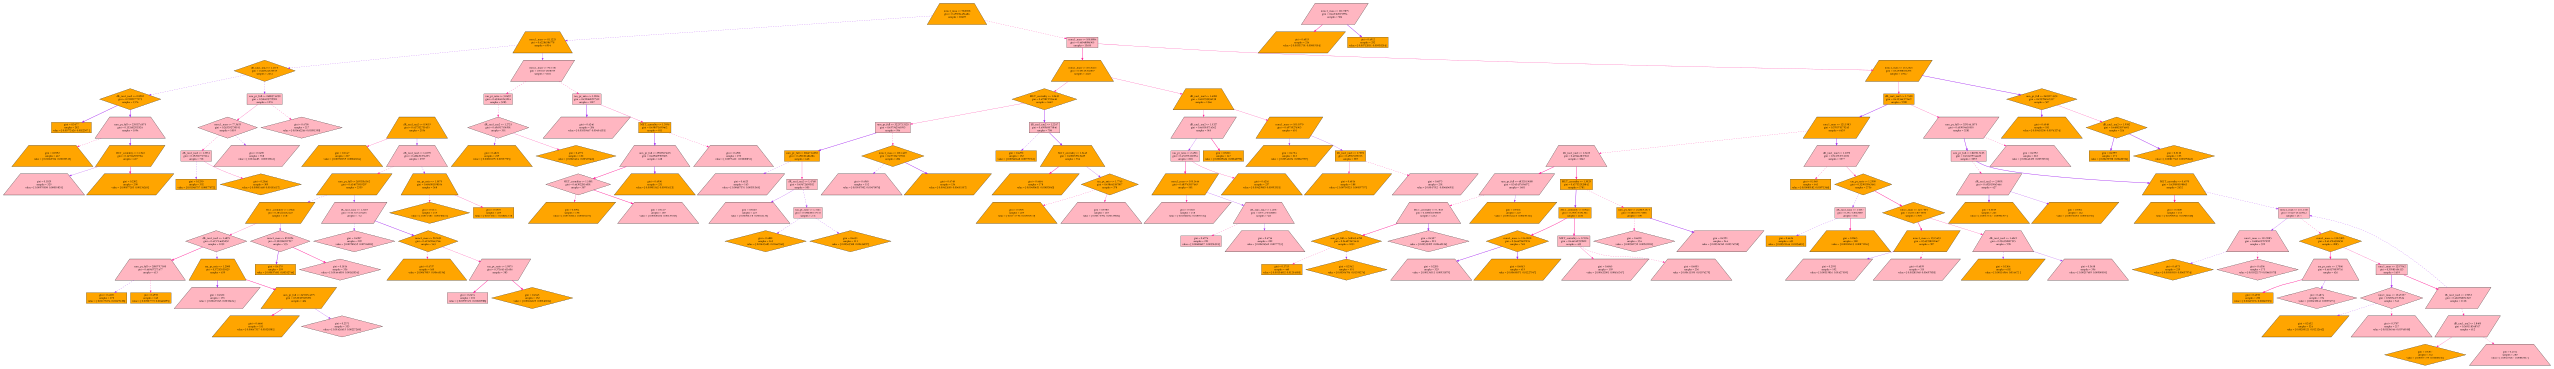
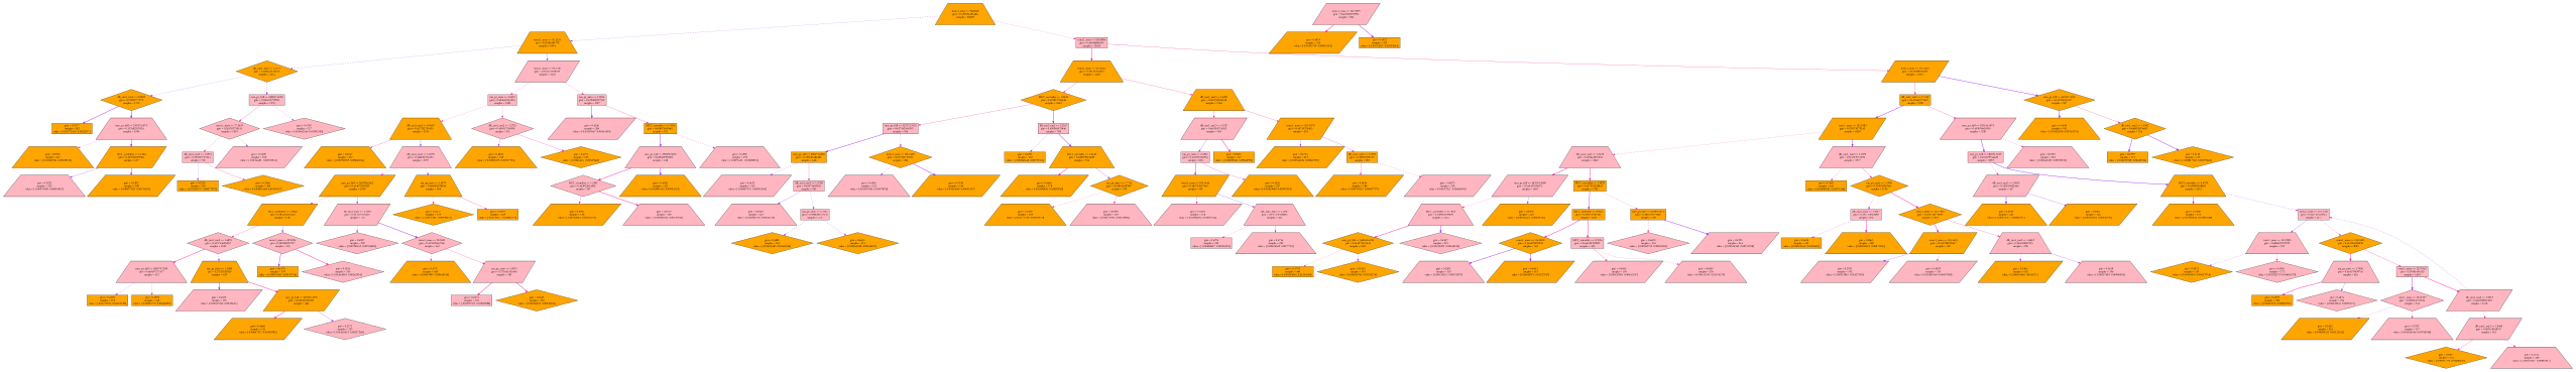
  digraph {
    fontname="EB Garamond"
    node [fillcolor=orange fontname="EB Garamond" shape=trapezium style=filled]
    edge [color=deeppink fontname="EB Garamond" style=dashed]
    n1 [label="mmc1_mass <= 98.0858\ngini = 0.499234496486\nsamples = 20609"]
    n2 [label="mmc1_mass <= 81.1225\ngini = 0.42286386778\nsamples = 6954"]
    n3 [fillcolor=lightpink label="mmc1_mass <= 108.8084\ngini = 0.46048886965\nsamples = 13655" shape=box]
    n4 [label="dR_tau1_tau2 <= 1.1874\ngini = 0.268422434459\nsamples = 2652" shape=diamond]
    n5 [fillcolor=lightpink label="mmc1_mass <= 94.5706\ngini = 0.455071408939\nsamples = 4302" shape=parallelogram]
    n6 [label="mmc1_mass <= 103.8323\ngini = 0.49519351809\nsamples = 3228"]
    n7 [label="mmc1_mass <= 153.2425\ngini = 0.429988036394\nsamples = 10427" shape=parallelogram]
    n8 [label="dR_tau1_tau2 <= 0.8902\ngini = 0.19289777273\nsamples = 1376" shape=diamond]
    n9 [fillcolor=lightpink label="sum_pt_full <= 268837.6250\ngini = 0.326693799901\nsamples = 1276" shape=box]
    n10 [fillcolor=lightpink label="tau_pt_ratio <= 3.0459\ngini = 0.432641243214\nsamples = 3285" shape=box]
    n11 [fillcolor=lightpink label="tau_pt_ratio <= 1.2814\ngini = 0.492060097532\nsamples = 1017" shape=box]
    n12 [label="gini = 0.3477\nsamples = 282\nvalue = [ 0.00772426  0.0022307 ]" shape=box]
    n13 [fillcolor=lightpink label="sum_pt_full <= 235927.6875\ngini = 0.132482392524\nsamples = 1094"]
    n14 [fillcolor=lightpink label="mmc1_mass <= 77.3693\ngini = 0.263392730551\nsamples = 1059" shape=diamond]
    n15 [fillcolor=lightpink label="gini = 0.4705\nsamples = 217\nvalue = [ 0.00642266  0.00391399]" shape=diamond]
    n16 [label="gini = 0.0592\nsamples = 467\nvalue = [ 0.01063556  0.00033513]"]
    n17 [label="MET_centrality <= 1.1543\ngini = 0.169162592784\nsamples = 627" shape=parallelogram]
    n18 [fillcolor=lightpink label="gini = 0.1029\nsamples = 329\nvalue = [ 0.00970508  0.00055835]"]
    n19 [label="gini = 0.2302\nsamples = 298\nvalue = [ 0.00877283  0.00134265]" shape=parallelogram]
    n20 [fillcolor=lightpink label="dR_tau1_tau2 <= 1.3531\ngini = 0.192527719114\nsamples = 701" shape=box]
    n21 [fillcolor=lightpink label="gini = 0.3490\nsamples = 358\nvalue = [ 0.0114685   0.00333361]" shape=parallelogram]
    n22 [label="gini = 0.1290\nsamples = 392\nvalue = [ 0.01045757  0.00077872]" shape=box]
    n23 [label="gini = 0.2566\nsamples = 309\nvalue = [ 0.00851468  0.00151617]" shape=diamond]
    n24 [label="dR_tau1_tau2 <= 0.9619\ngini = 0.417332735435\nsamples = 2934"]
    n25 [fillcolor=lightpink label="dR_tau1_tau2 <= 1.2725\ngini = 0.496917596901\nsamples = 351" shape=diamond]
    n26 [fillcolor=lightpink label="gini = 0.4246\nsamples = 206\nvalue = [ 0.01030467  0.00454135]" shape=parallelogram]
    n27 [label="MET_centrality <= 1.3596\ngini = 0.498071699462\nsamples = 811" shape=box]
    n28 [label="gini = 0.1147\nsamples = 227\nvalue = [ 0.00932259  0.00060654]"]
    n29 [fillcolor=lightpink label="dR_tau1_tau2 <= 1.6593\ngini = 0.428652376255\nsamples = 2707"]
    n30 [label="gini = 0.4821\nsamples = 219\nvalue = [ 0.00818195  0.00557705]"]
    n31 [label="gini = 0.4971\nsamples = 132\nvalue = [ 0.0045424   0.00529462]" shape=diamond]
    n32 [label="sum_pt_full <= 269920.6562\ngini = 0.414075959207\nsamples = 2339" shape=parallelogram]
    n33 [label="tau_pt_ratio <= 1.5875\ngini = 0.484981598104\nsamples = 368"]
    n34 [label="MET_centrality <= 1.0026\ngini = 0.385210242129\nsamples = 1587" shape=parallelogram]
    n35 [fillcolor=lightpink label="dR_tau1_tau2 <= 1.3169\ngini = 0.457697234245\nsamples = 752" shape=parallelogram]
    n36 [label="gini = 0.4371\nsamples = 159\nvalue = [ 0.0071483   0.00340615]" shape=diamond]
    n37 [label="gini = 0.4993\nsamples = 209\nvalue = [ 0.00735677  0.00681379]" shape=box]
    n38 [fillcolor=lightpink label="mmc1_mass <= 89.2094\ngini = 0.300386907917\nsamples = 535" shape=diamond]
    n39 [fillcolor=lightpink label="dR_tau1_tau2 <= 1.4895\ngini = 0.415714685032\nsamples = 1052" shape=diamond]
-   n40 [label="mmc1_mass <= 90.9651\ngini = 0.419492443766\nsamples = 543" shape=diamond]
+   n40 [fillcolor=lightpink label="mmc1_mass <= 90.9651\ngini = 0.419492443766\nsamples = 543" shape=diamond]
    n41 [fillcolor=lightpink label="gini = 0.4987\nsamples = 209\nvalue = [ 0.00780459  0.00704818]" shape=diamond]
    n42 [fillcolor=lightpink label="gini = 0.1814\nsamples = 336\nvalue = [ 0.01444058  0.00162034]" shape=diamond]
    n43 [label="gini = 0.4170\nsamples = 199\nvalue = [ 0.00837681  0.00352744]" shape=box]
    n44 [label="tau_pt_ratio <= 1.2000\ngini = 0.37253530529\nsamples = 639"]
    n45 [fillcolor=lightpink label="sum_pt_full <= 208979.7500\ngini = 0.460497271477\nsamples = 413"]
    n46 [fillcolor=lightpink label="gini = 0.4522\nsamples = 155\nvalue = [ 0.00637245  0.0033624 ]" shape=parallelogram]
    n47 [label="sum_pt_full <= 245525.4375\ngini = 0.333327833391\nsamples = 484" shape=parallelogram]
    n48 [label="gini = 0.4103\nsamples = 270\nvalue = [ 0.01173374  0.00475138]" shape=box]
    n49 [label="gini = 0.4992\nsamples = 143\nvalue = [ 0.00507773  0.00468295]" shape=box]
    n50 [fillcolor=lightpink label="gini = 0.2371\nsamples = 333\nvalue = [ 0.01426453  0.00227268]" shape=diamond]
    n51 [label="gini = 0.4466\nsamples = 151\nvalue = [ 0.00647317  0.00328381]" shape=parallelogram]
    n52 [fillcolor=lightpink label="tau_pt_ratio <= 1.9875\ngini = 0.371661411606\nsamples = 383" shape=parallelogram]
    n53 [label="gini = 0.4797\nsamples = 160\nvalue = [ 0.0067009   0.00445194]"]
    n54 [fillcolor=lightpink label="gini = 0.2674\nsamples = 231\nvalue = [ 0.00957471  0.00180988]" shape=box]
    n55 [label="gini = 0.4545\nsamples = 152\nvalue = [ 0.00634225  0.00340234]" shape=diamond]
    n56 [fillcolor=lightpink label="sum_pt_full <= 298350.5625\ngini = 0.489609903505\nsamples = 618"]
    n57 [fillcolor=lightpink label="gini = 0.4901\nsamples = 193\nvalue = [ 0.0075412   0.01000851]"]
    n58 [fillcolor=lightpink label="MET_centrality <= 1.1081\ngini = 0.463022814001\nsamples = 387" shape=diamond]
    n59 [label="gini = 0.4996\nsamples = 231\nvalue = [ 0.00901562  0.00951613]"]
    n60 [label="gini = 0.4902\nsamples = 198\nvalue = [ 0.00748361  0.00564193]" shape=parallelogram]
    n61 [fillcolor=lightpink label="gini = 0.4119\nsamples = 189\nvalue = [ 0.00830186  0.00339358]"]
    n62 [label="MET_centrality <= 1.2649\ngini = 0.499819785448\nsamples = 1662" shape=diamond]
    n63 [label="dR_tau1_tau2 <= 1.6081\ngini = 0.481933836238\nsamples = 1566"]
    n64 [label="dR_tau1_tau2 <= 1.7450\ngini = 0.415346377669\nsamples = 9920" shape=box]
    n65 [label="sum_pt_full <= 260327.4531\ngini = 0.495996165337\nsamples = 507" shape=diamond]
    n66 [fillcolor=lightpink label="sum_pt_full <= 322373.3125\ngini = 0.497942545953\nsamples = 954" shape=box]
    n67 [fillcolor=lightpink label="dR_tau1_tau2 <= 1.2247\ngini = 0.490968575846\nsamples = 708" shape=box]
    n68 [fillcolor=lightpink label="dR_tau1_tau2 <= 1.5327\ngini = 0.465010714362\nsamples = 965" shape=parallelogram]
    n69 [label="mmc1_mass <= 105.5970\ngini = 0.49759276963\nsamples = 601" shape=parallelogram]
    n70 [label="sum_pt_full <= 206671.6250\ngini = 0.492102486286\nsamples = 668" shape=box]
    n71 [label="mmc1_mass <= 101.1429\ngini = 0.497334719311\nsamples = 286" shape=diamond]
    n72 [label="gini = 0.4292\nsamples = 152\nvalue = [ 0.00360648  0.00795761]" shape=box]
    n73 [label="MET_centrality <= 1.3445\ngini = 0.498259315489\nsamples = 556"]
    n74 [fillcolor=lightpink label="gini = 0.4623\nsamples = 163\nvalue = [ 0.00687376  0.00391348]" shape=parallelogram]
    n75 [fillcolor=lightpink label="dR_tau1_tau2 <= 1.4768\ngini = 0.49672609302\nsamples = 505" shape=box]
    n76 [fillcolor=lightpink label="gini = 0.4965\nsamples = 152\nvalue = [ 0.00557002  0.00470876]"]
    n77 [label="gini = 0.4748\nsamples = 134\nvalue = [ 0.00412685  0.00651557]" shape=parallelogram]
    n78 [fillcolor=lightpink label="gini = 0.4660\nsamples = 229\nvalue = [ 0.00960378  0.00563134]"]
    n79 [fillcolor=lightpink label="tau_pt_ratio <= 1.7661\ngini = 0.498648579578\nsamples = 276" shape=box]
    n80 [label="gini = 0.4631\nsamples = 111\nvalue = [ 0.00363588  0.00634897]" shape=diamond]
    n81 [label="gini = 0.4881\nsamples = 165\nvalue = [ 0.00613485  0.00449341]" shape=diamond]
    n82 [label="gini = 0.4664\nsamples = 178\nvalue = [ 0.00490631  0.00833843]" shape=parallelogram]
    n83 [label="tau_pt_ratio <= 1.7745\ngini = 0.498641587807\nsamples = 378" shape=diamond]
    n84 [label="gini = 0.4905\nsamples = 209\nvalue = [ 0.00779796  0.00590579]"]
    n85 [fillcolor=lightpink label="gini = 0.4980\nsamples = 169\nvalue = [ 0.00474992  0.00539882]"]
    n86 [fillcolor=lightpink label="tau_pt_ratio <= 2.4911\ngini = 0.476991120554\nsamples = 818" shape=box]
    n87 [label="gini = 0.3811\nsamples = 147\nvalue = [ 0.00289626  0.00840992]" shape=box]
    n88 [label="gini = 0.4734\nsamples = 212\nvalue = [ 0.00542694  0.00867907]" shape=parallelogram]
    n89 [label="dR_tau1_tau2 <= 1.7891\ngini = 0.49967695153\nsamples = 389" shape=box]
    n90 [label="mmc1_mass <= 105.1444\ngini = 0.489743557649\nsamples = 581" shape=parallelogram]
    n91 [label="gini = 0.4216\nsamples = 237\nvalue = [ 0.00429883  0.00993315]"]
    n92 [fillcolor=lightpink label="gini = 0.4518\nsamples = 158\nvalue = [ 0.00366052  0.00695552]" shape=parallelogram]
    n93 [fillcolor=lightpink label="dR_tau1_tau2 <= 1.2847\ngini = 0.497270928083\nsamples = 423"]
    n94 [fillcolor=lightpink label="gini = 0.4756\nsamples = 202\nvalue = [ 0.00496362  0.0077753 ]"]
    n95 [fillcolor=lightpink label="gini = 0.4974\nsamples = 221\nvalue = [ 0.00688627  0.00596518]" shape=box]
    n96 [label="gini = 0.4814\nsamples = 188\nvalue = [ 0.00750325  0.00507797]" shape=parallelogram]
    n97 [fillcolor=lightpink label="gini = 0.4873\nsamples = 201\nvalue = [ 0.0047912   0.00660695]" shape=parallelogram]
    n98 [label="mmc1_mass <= 121.1983\ngini = 0.370975179243\nsamples = 6639" shape=parallelogram]
    n99 [fillcolor=lightpink label="sum_pt_full <= 329146.1875\ngini = 0.459094418555\nsamples = 3281" shape=parallelogram]
    n100 [label="gini = 0.4548\nsamples = 181\nvalue = [ 0.00410296  0.00763274]"]
    n101 [label="dR_tau1_tau2 <= 1.9582\ngini = 0.448825074601\nsamples = 326" shape=diamond]
    n102 [fillcolor=lightpink label="dR_tau1_tau2 <= 1.3433\ngini = 0.405642837365\nsamples = 3262"]
    n103 [fillcolor=lightpink label="dR_tau1_tau2 <= 1.1070\ngini = 0.311913711031\nsamples = 3377" shape=parallelogram]
    n104 [fillcolor=lightpink label="sum_pt_full <= 186931.3125\ngini = 0.451499744485\nsamples = 3059" shape=box]
    n105 [fillcolor=lightpink label="gini = 0.4992\nsamples = 222\nvalue = [ 0.00642493  0.00592351]"]
    n106 [fillcolor=lightpink label="sum_pt_full <= 483210.9688\ngini = 0.343437694872\nsamples = 1481" shape=parallelogram]
    n107 [label="MET_centrality <= 1.3029\ngini = 0.437332928842\nsamples = 1781" shape=box]
    n108 [label="gini = 0.1540\nsamples = 641\nvalue = [ 0.00089182  0.00971366]" shape=box]
    n109 [label="tau_pt_ratio <= 1.2990\ngini = 0.329093943641\nsamples = 2736" shape=diamond]
    n110 [fillcolor=lightpink label="MET_centrality <= 0.7818\ngini = 0.308436598409\nsamples = 1252"]
    n111 [label="gini = 0.4456\nsamples = 229\nvalue = [ 0.00352214  0.00698766]" shape=parallelogram]
    n112 [label="MET_centrality <= 0.9621\ngini = 0.399174591301\nsamples = 1183" shape=box]
    n113 [label="sum_pt_full <= 252869.1875\ngini = 0.486597074485\nsamples = 598" shape=box]
    n114 [fillcolor=lightpink label="gini = 0.4507\nsamples = 221\nvalue = [ 0.00335209  0.00642126]" shape=diamond]
    n115 [label="sum_pt_full <= 368163.6250\ngini = 0.244072615445\nsamples = 1031" shape=diamond]
    n116 [label="gini = 0.2942\nsamples = 591\nvalue = [ 0.00304706  0.01395274]" shape=diamond]
    n117 [label="gini = 0.1753\nsamples = 440\nvalue = [ 0.00134852  0.01254558]" shape=box]
    n118 [fillcolor=lightpink label="MET_centrality <= 0.7696\ngini = 0.444142939822\nsamples = 435" shape=box]
    n119 [label="mmc1_mass <= 116.0108\ngini = 0.346699607094\nsamples = 748" shape=diamond]
    n120 [fillcolor=lightpink label="gini = 0.4991\nsamples = 244\nvalue = [ 0.00526942  0.00574958]" shape=parallelogram]
    n121 [fillcolor=lightpink label="gini = 0.4690\nsamples = 354\nvalue = [ 0.00582732  0.00969218]" shape=diamond]
    n122 [fillcolor=lightpink label="gini = 0.4005\nsamples = 236\nvalue = [ 0.00411595  0.01074279]"]
    n123 [fillcolor=lightpink label="gini = 0.4845\nsamples = 199\nvalue = [ 0.00432001  0.00616347]" shape=parallelogram]
    n124 [label="gini = 0.4063\nsamples = 419\nvalue = [ 0.00485871  0.01227947]" shape=parallelogram]
    n125 [fillcolor=lightpink label="gini = 0.2205\nsamples = 329\nvalue = [ 0.00134511  0.00931879]"]
    n126 [fillcolor=lightpink label="dR_tau1_tau2 <= 1.4347\ngini = 0.391753063089\nsamples = 831" shape=box]
    n127 [label="mmc1_mass <= 129.7404\ngini = 0.293718975895\nsamples = 1905" shape=diamond]
    n128 [label="gini = 0.2863\nsamples = 380\nvalue = [ 0.00182413  0.00871216]"]
    n129 [label="gini = 0.4424\nsamples = 451\nvalue = [ 0.00521166  0.0105683 ]" shape=box]
    n130 [fillcolor=lightpink label="dR_tau1_tau2 <= 1.4049\ngini = 0.236350887515\nsamples = 998"]
    n131 [label="mmc1_mass <= 133.5453\ngini = 0.343938012467\nsamples = 907" shape=parallelogram]
    n132 [fillcolor=lightpink label="gini = 0.3458\nsamples = 396\nvalue = [ 0.00257489  0.00900505]"]
    n133 [label="gini = 0.1364\nsamples = 602\nvalue = [ 0.00114964  0.014472  ]" shape=parallelogram]
    n134 [fillcolor=lightpink label="gini = 0.4099\nsamples = 315\nvalue = [ 0.00281948  0.00697838]" shape=parallelogram]
    n135 [fillcolor=lightpink label="gini = 0.2991\nsamples = 592\nvalue = [ 0.00319816  0.01427509]" shape=parallelogram]
    n136 [fillcolor=lightpink label="dR_tau1_tau2 <= 2.0891\ngini = 0.492019043466\nsamples = 427" shape=parallelogram]
    n137 [label="MET_centrality <= 0.4970\ngini = 0.439805598863\nsamples = 2632"]
    n138 [label="gini = 0.4649\nsamples = 265\nvalue = [ 0.00570767  0.00981997]"]
    n139 [label="gini = 0.4961\nsamples = 162\nvalue = [ 0.00545055  0.00456545]" shape=parallelogram]
    n140 [label="gini = 0.5000\nsamples = 155\nvalue = [ 0.00490511  0.00483568]"]
    n141 [fillcolor=lightpink label="mmc1_mass <= 115.1760\ngini = 0.429714119812\nsamples = 2477" shape=box]
    n142 [fillcolor=lightpink label="mmc1_mass <= 111.9085\ngini = 0.480405787899\nsamples = 392"]
    n143 [label="mmc1_mass <= 138.3305\ngini = 0.414784382658\nsamples = 2085" shape=diamond]
    n144 [fillcolor=lightpink label="gini = 0.4396\nsamples = 173\nvalue = [ 0.00322179  0.00665579]" shape=diamond]
    n145 [label="gini = 0.4973\nsamples = 219\nvalue = [ 0.00550555  0.00637974]" shape=diamond]
    n146 [fillcolor=lightpink label="mmc1_mass <= 129.7042\ngini = 0.39581454113\nsamples = 1659" shape=box]
    n147 [fillcolor=lightpink label="tau_pt_ratio <= 1.7006\ngini = 0.465170099716\nsamples = 426"]
    n148 [fillcolor=lightpink label="dR_tau1_tau2 <= 1.9253\ngini = 0.426930031549\nsamples = 1118" shape=parallelogram]
    n149 [fillcolor=lightpink label="mmc1_mass <= 134.5557\ngini = 0.305561715524\nsamples = 541" shape=diamond]
    n150 [label="gini = 0.4392\nsamples = 232\nvalue = [ 0.00415576  0.00860725]" shape=box]
    n151 [fillcolor=lightpink label="gini = 0.4874\nsamples = 194\nvalue = [ 0.00432041  0.0059475 ]" shape=diamond]
    n152 [fillcolor=lightpink label="dR_tau1_tau2 <= 1.8405\ngini = 0.369118348767\nsamples = 612" shape=parallelogram]
    n153 [label="gini = 0.2432\nsamples = 324\nvalue = [ 0.00200121  0.01212642]" shape=parallelogram]
    n154 [fillcolor=lightpink label="gini = 0.3787\nsamples = 217\nvalue = [ 0.00254546  0.00748558]"]
    n155 [label="gini = 0.4307\nsamples = 332\nvalue = [ 0.00497799  0.01088156]" shape=diamond]
    n156 [fillcolor=lightpink label="gini = 0.2352\nsamples = 280\nvalue = [ 0.00139187  0.00883467]"]
    n157 [fillcolor=lightpink label="mmc1_mass <= 121.9875\ngini = 0.465365870994\nsamples = 506" shape=parallelogram]
    n158 [label="gini = 0.4019\nsamples = 214\nvalue = [ 0.00331701  0.00859154]" shape=parallelogram]
    n159 [label="gini = 0.4912\nsamples = 292\nvalue = [ 0.00712051  0.00930254]" shape=box]
    n160 [label="gini = 0.4999\nsamples = 171\nvalue = [ 0.00493938  0.00480786]" shape=box]
    n161 [label="gini = 0.3110\nsamples = 155\nvalue = [ 0.00817748  0.00195048]" shape=diamond]
    n1 -> n2 [color=purple]
    n1 -> n3
    n2 -> n4 [color=purple]
    n2 -> n5 [color=purple style=solid]
    n3 -> n6 [style=bold]
    n3 -> n7 [style=solid]
    n4 -> n8 [color=purple]
    n4 -> n9 [color=purple]
    n5 -> n10
    n5 -> n11
    n6 -> n62 [style=solid]
    n6 -> n63 [style=solid]
    n7 -> n64 [style=solid]
    n7 -> n65 [color=purple style=bold]
    n8 -> n12 [color=purple style=bold]
    n8 -> n13 [color=purple style=bold]
    n9 -> n14 [style=solid]
    n9 -> n15
+   n10 -> n24
    n10 -> n25
    n11 -> n26 [color=purple style=bold]
    n11 -> n27 [style=solid]
    n13 -> n16
    n13 -> n17 [color=purple style=bold]
    n14 -> n20
    n14 -> n21 [color=purple]
    n17 -> n18 [color=purple style=solid]
    n17 -> n19 [style=bold]
    n20 -> n22 [color=purple]
    n20 -> n23 [style=solid]
    n24 -> n28 [style=solid]
    n24 -> n29 [color=purple style=solid]
    n25 -> n30 [color=purple style=solid]
    n25 -> n31 [style=solid]
    n27 -> n56 [color=purple style=bold]
    n27 -> n57
    n29 -> n32
    n29 -> n33 [color=purple]
    n32 -> n34 [color=purple]
    n32 -> n35 [color=purple style=solid]
    n33 -> n36
    n33 -> n37 [style=solid]
    n34 -> n38 [color=purple style=solid]
    n34 -> n39 [style=solid]
    n35 -> n40 [color=purple style=bold]
    n35 -> n41 [color=purple]
    n38 -> n42 [style=bold]
    n38 -> n43 [color=purple style=bold]
    n39 -> n44 [color=purple]
    n39 -> n45 [style=bold]
    n40 -> n52 [style=solid]
    n40 -> n53
    n44 -> n46 [color=purple style=bold]
    n44 -> n47 [style=bold]
    n45 -> n48 [color=purple]
    n45 -> n49
    n47 -> n50 [color=purple style=solid]
    n47 -> n51 [style=bold]
    n52 -> n54 [style=bold]
    n52 -> n55 [style=bold]
    n56 -> n58 [style=bold]
    n56 -> n59 [color=purple style=bold]
    n58 -> n60 [style=solid]
    n58 -> n61 [style=bold]
    n62 -> n66 [style=solid]
    n62 -> n67 [color=purple style=bold]
    n63 -> n68 [style=solid]
    n63 -> n69 [style=solid]
    n64 -> n98 [color=purple style=bold]
    n64 -> n99 [style=solid]
    n65 -> n100 [color=purple style=bold]
    n65 -> n101 [style=solid]
    n66 -> n70 [color=purple style=bold]
    n66 -> n71
    n67 -> n72 [color=purple]
    n67 -> n73 [color=purple style=bold]
    n68 -> n86 [color=purple style=solid]
    n68 -> n87 [style=bold]
    n69 -> n88 [color=purple style=solid]
    n69 -> n89 [color=purple style=solid]
    n70 -> n74 [color=purple]
    n70 -> n75 [style=solid]
    n71 -> n76 [color=purple]
    n71 -> n77 [color=purple style=bold]
    n73 -> n82 [style=bold]
    n73 -> n83 [color=purple style=solid]
    n75 -> n78 [color=purple style=solid]
    n75 -> n79 [color=purple]
    n79 -> n80 [color=purple]
    n79 -> n81 [color=purple]
    n83 -> n84
    n83 -> n85 [style=solid]
    n86 -> n90 [style=bold]
    n86 -> n91 [style=solid]
    n89 -> n96 [style=solid]
    n89 -> n97
    n90 -> n92 [style=solid]
    n90 -> n93 [color=purple style=solid]
    n93 -> n94 [color=purple style=solid]
    n93 -> n95
    n98 -> n102
    n98 -> n103 [color=purple style=bold]
    n99 -> n104 [color=purple style=bold]
    n99 -> n105
    n101 -> n160 [color=purple style=bold]
    n101 -> n161 [color=purple style=bold]
    n102 -> n106 [style=bold]
    n102 -> n107 [style=bold]
    n103 -> n108
    n103 -> n109 [style=solid]
    n104 -> n136
    n104 -> n137 [color=purple style=bold]
    n106 -> n110
    n106 -> n111 [color=purple style=solid]
    n107 -> n112 [color=purple style=bold]
    n107 -> n113
    n109 -> n126 [color=purple]
    n109 -> n127 [style=bold]
    n110 -> n114 [color=purple style=bold]
    n110 -> n115 [style=bold]
    n112 -> n118 [style=bold]
    n112 -> n119 [style=bold]
    n113 -> n120 [color=purple style=bold]
    n113 -> n121
    n115 -> n116 [color=purple]
    n115 -> n117
    n118 -> n122
    n118 -> n123 [style=solid]
    n119 -> n124 [color=purple style=bold]
    n119 -> n125 [color=purple style=bold]
    n126 -> n128 [style=bold]
    n126 -> n129 [color=purple]
    n127 -> n130 [style=solid]
    n127 -> n131 [style=bold]
    n130 -> n132 [color=purple style=solid]
    n130 -> n133 [color=purple]
    n131 -> n134
    n131 -> n135 [color=purple style=solid]
    n136 -> n138 [color=purple style=bold]
    n136 -> n139 [color=purple style=solid]
    n137 -> n140 [style=bold]
    n137 -> n141 [color=purple]
    n141 -> n142 [color=purple style=solid]
    n141 -> n143
    n142 -> n144
    n142 -> n145 [color=purple]
    n143 -> n146 [style=solid]
    n143 -> n147 [style=bold]
    n146 -> n148 [style=bold]
    n146 -> n149 [color=purple style=bold]
    n147 -> n150 [style=bold]
    n147 -> n151 [color=purple style=solid]
    n148 -> n141 [color=purple]
    n148 -> n152
    n149 -> n153 [color=purple]
    n149 -> n154
    n152 -> n155 [style=solid]
    n152 -> n156
    n157 -> n158 [style=bold]
    n157 -> n159 [color=purple style=bold]
  }
